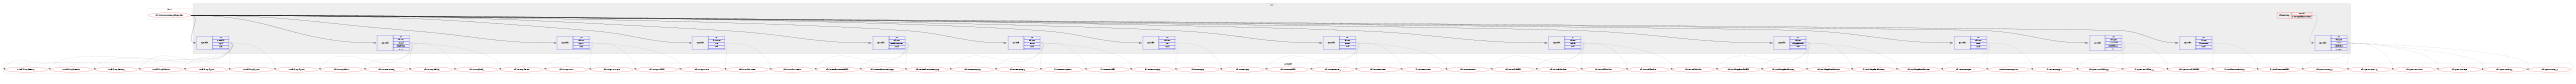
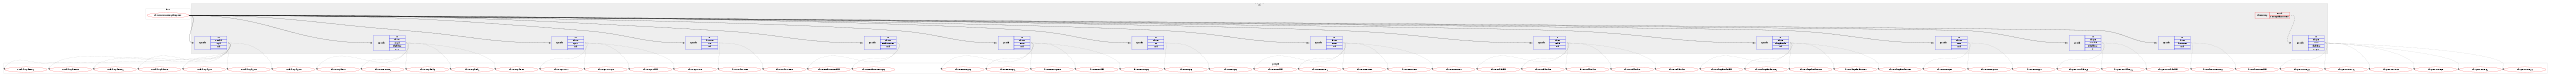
  digraph {
    compound=true
    concentrate=true
    fontname=Helvetica
    fontsize=10
    newrank=true
    rankdir=TB
    ranksep=1.5
    node [color=red fontname=Helvetica fontsize=10]
    edge [arrowhead=vee headport=w style=dotted tailport=e weight=100]
    n1 [label="dev-ros/pointcloud_to_laserscan-1.3.1" width=4]
    n2 [color=blue label=<<TABLE BORDER="0" CELLBORDER="1" CELLSPACING="0" CELLPADDING="4" WIDTH="220"><TR><TD ROWSPAN="6" CELLPADDING="30">pack_dep</TD></TR><TR><TD WIDTH="110">no</TD></TR><TR><TD>dev-python</TD></TR><TR><TD>empy</TD></TR><TR><TD>none</TD></TR><TR><TD></TD></TR></TABLE>> shape=none]
    n3 [color=blue label=<<TABLE BORDER="0" CELLBORDER="1" CELLSPACING="0" CELLPADDING="4" WIDTH="220"><TR><TD ROWSPAN="6" CELLPADDING="30">pack_dep</TD></TR><TR><TD WIDTH="110">no</TD></TR><TR><TD>dev-util</TD></TR><TR><TD>catkin</TD></TR><TR><TD>none</TD></TR><TR><TD></TD></TR></TABLE>> shape=none]
    n4 [color=blue label=<<TABLE BORDER="0" CELLBORDER="1" CELLSPACING="0" CELLPADDING="4" WIDTH="220"><TR><TD ROWSPAN="6" CELLPADDING="30">pack_dep</TD></TR><TR><TD WIDTH="110">no</TD></TR><TR><TD>dev-util</TD></TR><TR><TD>cmake</TD></TR><TR><TD>greaterequal</TD></TR><TR><TD>3.7.2</TD></TR></TABLE>> shape=none]
    n5 [color=blue label=<<TABLE BORDER="0" CELLBORDER="1" CELLSPACING="0" CELLPADDING="4" WIDTH="220"><TR><TD ROWSPAN="6" CELLPADDING="30">pack_dep</TD></TR><TR><TD WIDTH="110">no</TD></TR><TR><TD>sys-devel</TD></TR><TR><TD>make</TD></TR><TR><TD>none</TD></TR><TR><TD></TD></TR></TABLE>> shape=none]
    n6 [color=blue label=<<TABLE BORDER="0" CELLBORDER="1" CELLSPACING="0" CELLPADDING="4" WIDTH="220"><TR><TD ROWSPAN="6" CELLPADDING="30">pack_dep</TD></TR><TR><TD WIDTH="110">no</TD></TR><TR><TD>dev-lang</TD></TR><TR><TD>python</TD></TR><TR><TD>greaterequal</TD></TR><TR><TD>2.7.5-r2</TD></TR></TABLE>> shape=none]
    n7 [label=<<TABLE BORDER="0" CELLBORDER="1" CELLSPACING="0" CELLPADDING="4"><TR><TD ROWSPAN="3" CELLPADDING="10">use_conditional</TD></TR><TR><TD>positive</TD></TR><TR><TD>python_targets_python8_7</TD></TR></TABLE>> shape=none]
    n8 [color=blue label=<<TABLE BORDER="0" CELLBORDER="1" CELLSPACING="0" CELLPADDING="4" WIDTH="220"><TR><TD ROWSPAN="6" CELLPADDING="30">pack_dep</TD></TR><TR><TD WIDTH="110">no</TD></TR><TR><TD>dev-ros</TD></TR><TR><TD>sensor_msgs</TD></TR><TR><TD>none</TD></TR><TR><TD></TD></TR></TABLE>> shape=none]
    n9 [color=blue label=<<TABLE BORDER="0" CELLBORDER="1" CELLSPACING="0" CELLPADDING="4" WIDTH="220"><TR><TD ROWSPAN="6" CELLPADDING="30">pack_dep</TD></TR><TR><TD WIDTH="110">no</TD></TR><TR><TD>dev-lang</TD></TR><TR><TD>python-exec</TD></TR><TR><TD>greaterequal</TD></TR><TR><TD>2</TD></TR></TABLE>> shape=none]
    n10 [color=blue label=<<TABLE BORDER="0" CELLBORDER="1" CELLSPACING="0" CELLPADDING="4" WIDTH="220"><TR><TD ROWSPAN="6" CELLPADDING="30">pack_dep</TD></TR><TR><TD WIDTH="110">no</TD></TR><TR><TD>dev-libs</TD></TR><TR><TD>boost</TD></TR><TR><TD>none</TD></TR><TR><TD></TD></TR></TABLE>> shape=none]
    n11 [color=blue label=<<TABLE BORDER="0" CELLBORDER="1" CELLSPACING="0" CELLPADDING="4" WIDTH="220"><TR><TD ROWSPAN="6" CELLPADDING="30">pack_dep</TD></TR><TR><TD WIDTH="110">no</TD></TR><TR><TD>dev-ros</TD></TR><TR><TD>message_filters</TD></TR><TR><TD>none</TD></TR><TR><TD></TD></TR></TABLE>> shape=none]
    n12 [color=blue label=<<TABLE BORDER="0" CELLBORDER="1" CELLSPACING="0" CELLPADDING="4" WIDTH="220"><TR><TD ROWSPAN="6" CELLPADDING="30">pack_dep</TD></TR><TR><TD WIDTH="110">no</TD></TR><TR><TD>dev-ros</TD></TR><TR><TD>nodelet</TD></TR><TR><TD>none</TD></TR><TR><TD></TD></TR></TABLE>> shape=none]
    n13 [color=blue label=<<TABLE BORDER="0" CELLBORDER="1" CELLSPACING="0" CELLPADDING="4" WIDTH="220"><TR><TD ROWSPAN="6" CELLPADDING="30">pack_dep</TD></TR><TR><TD WIDTH="110">no</TD></TR><TR><TD>dev-ros</TD></TR><TR><TD>roscpp</TD></TR><TR><TD>none</TD></TR><TR><TD></TD></TR></TABLE>> shape=none]
    n14 [color=blue label=<<TABLE BORDER="0" CELLBORDER="1" CELLSPACING="0" CELLPADDING="4" WIDTH="220"><TR><TD ROWSPAN="6" CELLPADDING="30">pack_dep</TD></TR><TR><TD WIDTH="110">no</TD></TR><TR><TD>dev-ros</TD></TR><TR><TD>tf2</TD></TR><TR><TD>none</TD></TR><TR><TD></TD></TR></TABLE>> shape=none]
    n15 [color=blue label=<<TABLE BORDER="0" CELLBORDER="1" CELLSPACING="0" CELLPADDING="4" WIDTH="220"><TR><TD ROWSPAN="6" CELLPADDING="30">pack_dep</TD></TR><TR><TD WIDTH="110">no</TD></TR><TR><TD>dev-ros</TD></TR><TR><TD>tf2_ros</TD></TR><TR><TD>none</TD></TR><TR><TD></TD></TR></TABLE>> shape=none]
    n16 [color=blue label=<<TABLE BORDER="0" CELLBORDER="1" CELLSPACING="0" CELLPADDING="4" WIDTH="220"><TR><TD ROWSPAN="6" CELLPADDING="30">pack_dep</TD></TR><TR><TD WIDTH="110">no</TD></TR><TR><TD>dev-ros</TD></TR><TR><TD>tf2_sensor_msgs</TD></TR><TR><TD>none</TD></TR><TR><TD></TD></TR></TABLE>> shape=none]
    n17 [label="dev-python/empy-3.3-r1" width=4]
-   n18 [label="use-python/empy-3.3.2" width=4]
+   n18 [label="dev-python/empy-3.3.2" width=4]
    n19 [label="dev-util/catkin-0.7.6-r1" width=4]
    n20 [label="dev-util/catkin-0.7.7" width=4]
    n21 [label="dev-util/catkin-0.7.8" width=4]
    n22 [label="dev-util/catkin-9999" width=4]
    n23 [label="dev-util/ros-3.10.0_rc4" width=4]
    n24 [label="dev-util/cmake-3.7.2" width=4]
    n25 [label="dev-util/cmake-3.8.2" width=4]
    n26 [label="dev-util/cmake-3.9.4" width=4]
    n27 [label="dev-util/cmake-3.9.5" width=4]
    n28 [label="sys-devel/make-3.30-r4" width=4]
    n29 [label="sys-devel/make-3.81-r2" width=4]
    n30 [label="sys-devel/make-3.82-r4" width=4]
    n31 [label="sys-devel/make-4.0-r1" width=4]
    n32 [label="sys-devel/make-4.1-r1" width=4]
    n33 [label="sys-devel/make-4.2.1" width=4]
    n34 [label="sys-devel/make-9.2.1-r1" width=4]
    n35 [label="dev-lang/python-2.7.12" width=4]
    n36 [label="dev-lang/python-2.7.14" width=4]
    n37 [label="dev-lang/python-3.4.5" width=4]
    n38 [label="dev-lang/python-3.4.6" width=4]
    n39 [label="dev-lang/python-3.5.4" width=4]
    n40 [label="dev-lang/python-3.6.3" width=4]
    n41 [label="dev-lang/python-exec-2.4.4" width=4]
    n42 [label="dev-lang/python-exec-2.4.5" width=4]
    n43 [label="dev-lang/python-exec-9999" width=4]
-   n44 [label="boost-libs/boost-1.62.0-r1" width=4]
+   n44 [label="dev-libs/boost-1.62.0-r1" width=4]
    n45 [label="dev-libs/boost-1.63.0" width=4]
    n46 [label="dev-libs/boost-1.65.0" width=4]
    n47 [label="dev-ros/message_filters-1.13.0" width=4]
    n48 [label="dev-ros/message_filters-1.13.1" width=4]
    n49 [label="dev-ros/message_filters-1.13.2" width=4]
    n50 [label="dev-ros/message_filters-1.13.4" width=4]
    n51 [label="dev-ros/message_filters-9999" width=4]
    n52 [label="dev-ros/tf2-0.5.15" width=4]
    n53 [label="dev-ros/tf2-0.5.16" width=4]
    n54 [label="dev-ros/nodelet-1.9.10" width=4]
    n55 [label="dev-ros/nodelet-1.9.11" width=4]
    n56 [label="dev-ros/nodelet-1.9.12" width=4]
    n57 [label="dev-ros/nodelet-1.9.13" width=4]
    n58 [label="dev-ros/nodelet-9999" width=4]
    n59 [label="dev-ros/roscpp-1.13.0" width=4]
    n60 [label="dev-ros/roscpp-1.13.1" width=4]
    n61 [label="dev-ros/roscpp-1.13.2" width=4]
    n62 [label="dev-ros/roscpp-1.13.4" width=4]
    n63 [label="dev-ros/roscpp-9999" width=4]
    n64 [label="dev-ros/sensor_msgs-1.12.5" width=4]
    n65 [label="dev-ros/sensor_msgs-9999" width=4]
    n66 [label="dev-ros/tf2_ros-0.5.13-r1" width=4]
    n67 [label="dev-ros/tf2_ros-0.5.14" width=4]
    n68 [label="dev-ros/tf2_ros-0.5.15" width=4]
    n69 [label="dev-ros/tf2_ros-0.5.16" width=4]
    n70 [label="dev-ros/tf2_ros-9999" width=4]
-   n71 [label="dev-ros/tf2_sensor_msgs-0.5.15" width=4]
    n72 [label="dev-ros/tf2_sensor_msgs-0.5.16" width=4]
    n73 [label="dev-ros/tf2_sensor_msgs-9999" width=4]
    subgraph cluster_1 {
      color=gray
      label=<<i>ebuild</i>>
      rank=same
      n1
    }
    subgraph cluster_2 {
      color=gray
      label=<<i>dependencies</i>>
      subgraph cluster_3 {
        color=gray
        fillcolor="#eeeeee"
        label=<<i>compile</i>>
        style=filled
        subgraph sub_4 {
          color=gray
          fillcolor="#eeeeee"
          label=<<i>compile</i>>
          style=filled
          n2
        }
        subgraph sub_5 {
          color=gray
          fillcolor="#eeeeee"
          label=<<i>compile</i>>
          style=filled
          n3
        }
        subgraph sub_6 {
          color=gray
          fillcolor="#eeeeee"
          label=<<i>compile</i>>
          style=filled
          n4
        }
        subgraph sub_7 {
          color=gray
          fillcolor="#eeeeee"
          label=<<i>compile</i>>
          style=filled
          n5
        }
      }
      subgraph cluster_8 {
        color=gray
        fillcolor="#eeeeee"
        label=<<i>compile and run</i>>
        style=filled
        subgraph sub_9 {
          color=gray
          fillcolor="#eeeeee"
          label=<<i>compile and run</i>>
          style=filled
          n7
          subgraph sub_10 {
            color=gray
            fillcolor="#eeeeee"
            label=<<i>compile and run</i>>
            style=filled
            n6
          }
        }
        subgraph sub_11 {
          color=gray
          fillcolor="#eeeeee"
          label=<<i>compile and run</i>>
          style=filled
          n8
        }
        subgraph sub_12 {
          color=gray
          fillcolor="#eeeeee"
          label=<<i>compile and run</i>>
          style=filled
          n9
        }
        subgraph sub_13 {
          color=gray
          fillcolor="#eeeeee"
          label=<<i>compile and run</i>>
          style=filled
          n10
        }
        subgraph sub_14 {
          color=gray
          fillcolor="#eeeeee"
          label=<<i>compile and run</i>>
          style=filled
          n11
        }
        subgraph sub_15 {
          color=gray
          fillcolor="#eeeeee"
          label=<<i>compile and run</i>>
          style=filled
          n12
        }
        subgraph sub_16 {
          color=gray
          fillcolor="#eeeeee"
          label=<<i>compile and run</i>>
          style=filled
          n13
        }
        subgraph sub_17 {
          color=gray
          fillcolor="#eeeeee"
          label=<<i>compile and run</i>>
          style=filled
          n14
        }
        subgraph sub_18 {
          color=gray
          fillcolor="#eeeeee"
          label=<<i>compile and run</i>>
          style=filled
          n15
        }
        subgraph sub_19 {
          color=gray
          fillcolor="#eeeeee"
          label=<<i>compile and run</i>>
          style=filled
          n16
        }
      }
      subgraph cluster_20 {
        color=gray
        fillcolor="#eeeeee"
        label=<<i>run</i>>
        style=filled
      }
    }
    subgraph cluster_21 {
      color=gray
      label=<<i>candidates</i>>
      rank=same
      subgraph sub_22 {
        color=black
        label=<<i>candidates</i>>
        nodesep=1
        rank=same
        n17
        n18
      }
      subgraph sub_23 {
        color=black
        label=<<i>candidates</i>>
        nodesep=1
        rank=same
        n19
        n20
        n21
        n22
      }
      subgraph sub_24 {
        color=black
        label=<<i>candidates</i>>
        nodesep=1
        rank=same
        n23
        n24
        n25
        n26
        n27
      }
      subgraph sub_25 {
        color=black
        label=<<i>candidates</i>>
        nodesep=1
        rank=same
        n28
        n29
        n30
        n31
        n32
        n33
        n34
      }
      subgraph sub_26 {
        color=black
        label=<<i>candidates</i>>
        nodesep=1
        rank=same
        n35
        n36
        n37
        n38
        n39
        n40
      }
      subgraph sub_27 {
        color=black
        label=<<i>candidates</i>>
        nodesep=1
        rank=same
        n41
        n42
        n43
      }
      subgraph sub_28 {
        color=black
        label=<<i>candidates</i>>
        nodesep=1
        rank=same
        n44
        n45
        n46
      }
      subgraph sub_29 {
        color=black
        label=<<i>candidates</i>>
        nodesep=1
        rank=same
        n47
        n48
        n49
        n50
        n51
      }
      subgraph sub_30 {
        color=black
        label=<<i>candidates</i>>
        nodesep=1
        rank=same
        n52
        n53
      }
      subgraph sub_31 {
        color=black
        label=<<i>candidates</i>>
        nodesep=1
        rank=same
        n54
        n55
        n56
        n57
        n58
      }
      subgraph sub_32 {
        color=black
        label=<<i>candidates</i>>
        nodesep=1
        rank=same
        n59
        n60
        n61
        n62
        n63
      }
      subgraph sub_33 {
        color=black
        label=<<i>candidates</i>>
        nodesep=1
        rank=same
        n64
        n65
      }
      subgraph sub_34 {
        color=black
        label=<<i>candidates</i>>
        nodesep=1
        rank=same
        n66
        n67
        n68
        n69
        n70
      }
      subgraph sub_35 {
        color=black
        label=<<i>candidates</i>>
        nodesep=1
        rank=same
-       n71
        n72
        n73
      }
    }
    n1 -> n2 [style=solid weight=20]
    n1 -> n3 [style=solid weight=20]
    n1 -> n4 [style=solid weight=20]
    n1 -> n5 [style=solid weight=20]
    n1 -> n8 [arrowhead=odotvee style=solid weight=20]
    n1 -> n9 [arrowhead=odotvee style=solid weight=20]
    n1 -> n10 [arrowhead=odotvee style=solid weight=20]
    n1 -> n11 [arrowhead=odotvee style=solid weight=20]
    n1 -> n12 [arrowhead=odotvee style=solid weight=20]
    n1 -> n13 [arrowhead=odotvee style=solid weight=20]
    n1 -> n14 [arrowhead=odotvee style=solid weight=20]
    n1 -> n15 [arrowhead=odotvee style=solid weight=20]
    n1 -> n16 [arrowhead=odotvee style=solid weight=20]
    n2 -> n17
    n2 -> n18
    n3 -> n19
    n3 -> n20
    n3 -> n21
    n3 -> n22
    n4 -> n23
    n4 -> n24
    n4 -> n25
    n4 -> n26
    n4 -> n27
    n5 -> n28
    n5 -> n29
    n5 -> n30
    n5 -> n31
    n5 -> n32
    n5 -> n33
    n5 -> n34
    n6 -> n35
    n6 -> n36
    n6 -> n37
    n6 -> n38
    n6 -> n39
    n6 -> n40
    n7 -> n6 [style=dashed weight=20]
    n8 -> n64
    n8 -> n65
    n9 -> n41
    n9 -> n42
    n9 -> n43
    n10 -> n44
    n10 -> n45
    n10 -> n46
    n11 -> n47
    n11 -> n48
    n11 -> n49
    n11 -> n50
    n11 -> n51
    n12 -> n54
    n12 -> n55
    n12 -> n56
    n12 -> n57
    n12 -> n58
    n13 -> n59
    n13 -> n60
    n13 -> n61
    n13 -> n62
    n13 -> n63
    n14 -> n52
    n14 -> n53
    n15 -> n66
    n15 -> n67
    n15 -> n68
    n15 -> n69
    n15 -> n70
-   n16 -> n71
    n16 -> n72
    n16 -> n73
  }
